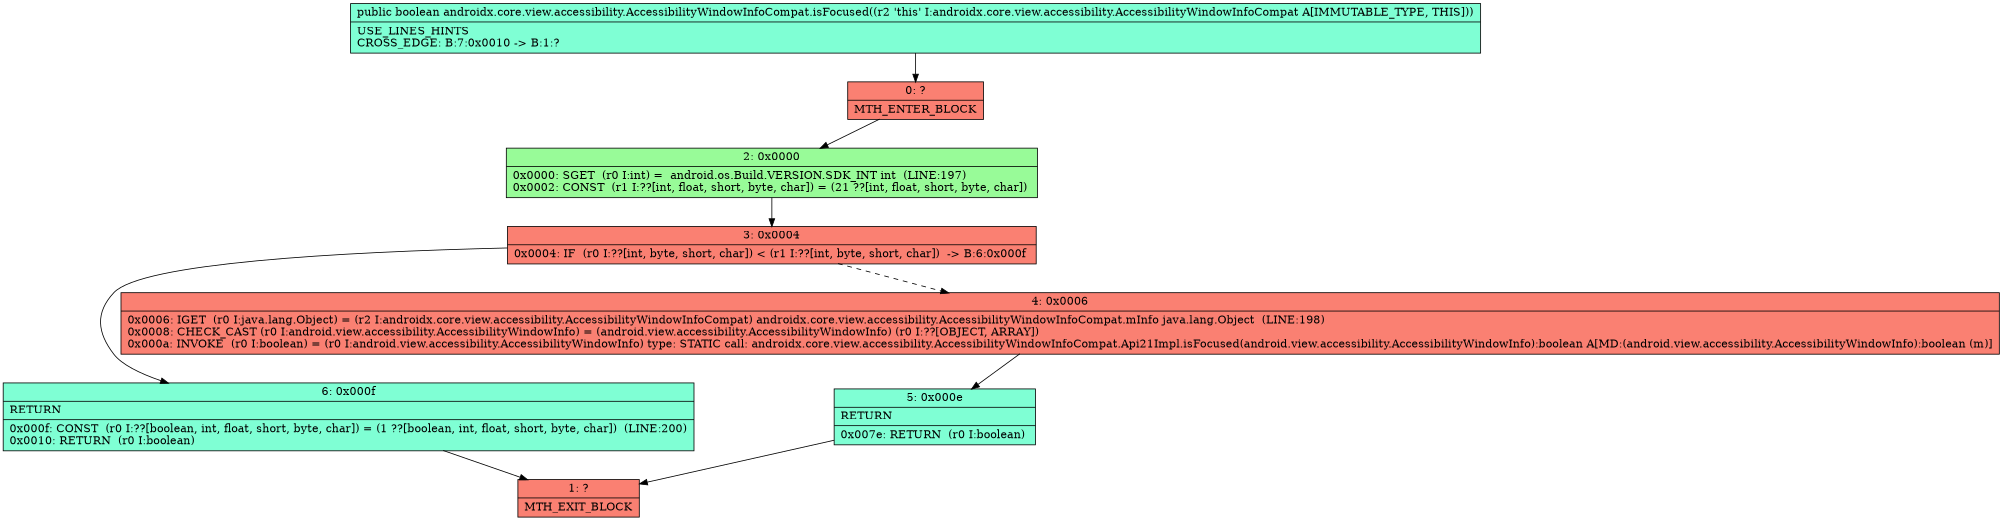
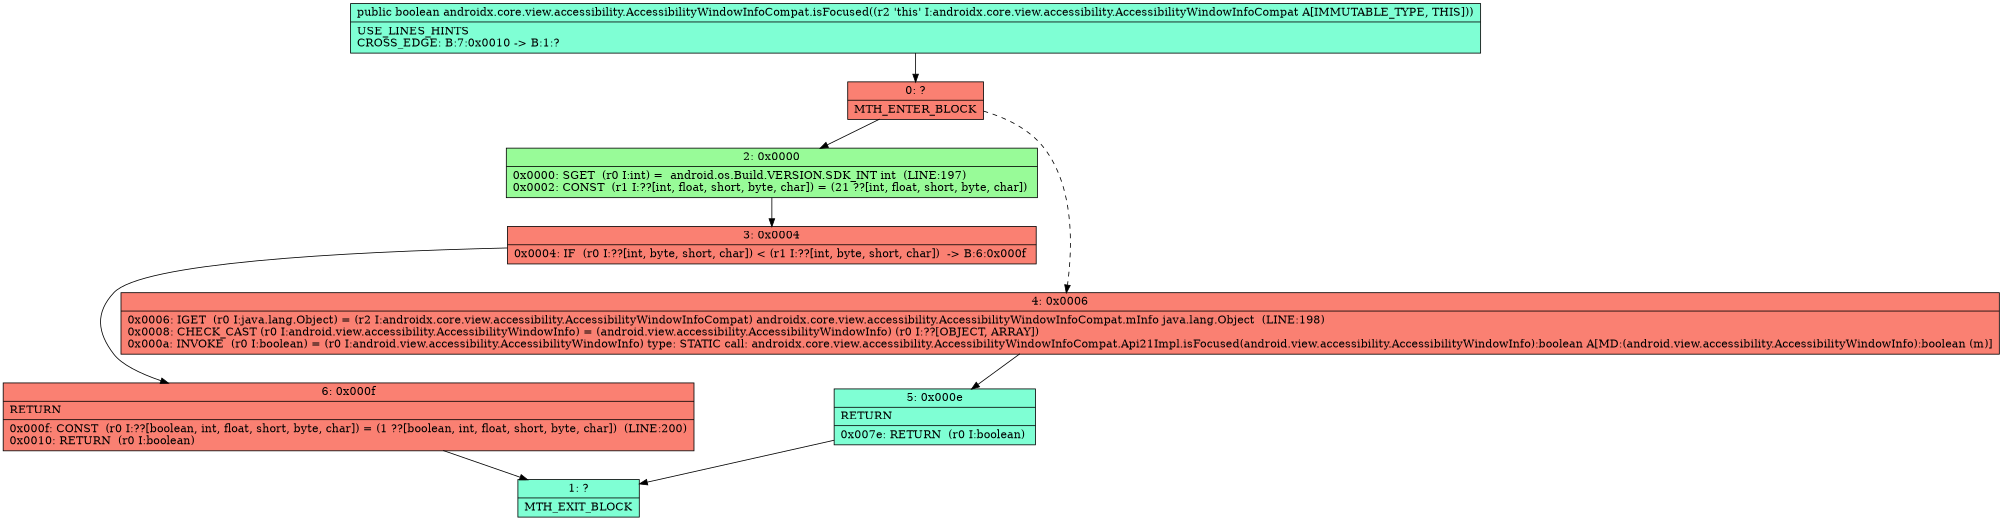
  digraph {
    node [fillcolor=salmon shape=record style=filled]
    n1 [label="{0\:\ ?|MTH_ENTER_BLOCK\l}"]
    n2 [fillcolor=palegreen label="{2\:\ 0x0000|0x0000: SGET  (r0 I:int) =  android.os.Build.VERSION.SDK_INT int  (LINE:197)\l0x0002: CONST  (r1 I:??[int, float, short, byte, char]) = (21 ??[int, float, short, byte, char]) \l}"]
    n3 [label="{3\:\ 0x0004|0x0004: IF  (r0 I:??[int, byte, short, char]) \< (r1 I:??[int, byte, short, char])  \-\> B:6:0x000f \l}"]
    n4 [label="{4\:\ 0x0006|0x0006: IGET  (r0 I:java.lang.Object) = (r2 I:androidx.core.view.accessibility.AccessibilityWindowInfoCompat) androidx.core.view.accessibility.AccessibilityWindowInfoCompat.mInfo java.lang.Object  (LINE:198)\l0x0008: CHECK_CAST (r0 I:android.view.accessibility.AccessibilityWindowInfo) = (android.view.accessibility.AccessibilityWindowInfo) (r0 I:??[OBJECT, ARRAY]) \l0x000a: INVOKE  (r0 I:boolean) = (r0 I:android.view.accessibility.AccessibilityWindowInfo) type: STATIC call: androidx.core.view.accessibility.AccessibilityWindowInfoCompat.Api21Impl.isFocused(android.view.accessibility.AccessibilityWindowInfo):boolean A[MD:(android.view.accessibility.AccessibilityWindowInfo):boolean (m)]\l}"]
-   n5 [fillcolor=aquamarine label="{6\:\ 0x000f|RETURN\l|0x000f: CONST  (r0 I:??[boolean, int, float, short, byte, char]) = (1 ??[boolean, int, float, short, byte, char])  (LINE:200)\l0x0010: RETURN  (r0 I:boolean) \l}"]
+   n5 [label="{6\:\ 0x000f|RETURN\l|0x000f: CONST  (r0 I:??[boolean, int, float, short, byte, char]) = (1 ??[boolean, int, float, short, byte, char])  (LINE:200)\l0x0010: RETURN  (r0 I:boolean) \l}"]
    n6 [fillcolor=aquamarine label="{5\:\ 0x000e|RETURN\l|0x007e: RETURN  (r0 I:boolean) \l}"]
-   n7 [label="{1\:\ ?|MTH_EXIT_BLOCK\l}"]
+   n7 [fillcolor=aquamarine label="{1\:\ ?|MTH_EXIT_BLOCK\l}"]
    n8 [fillcolor=aquamarine label="{public boolean androidx.core.view.accessibility.AccessibilityWindowInfoCompat.isFocused((r2 'this' I:androidx.core.view.accessibility.AccessibilityWindowInfoCompat A[IMMUTABLE_TYPE, THIS]))  | USE_LINES_HINTS\lCROSS_EDGE: B:7:0x0010 \-\> B:1:?\l}"]
    n1 -> n2
    n2 -> n3
-   n3 -> n4 [style=dashed]
+   n1 -> n4 [style=dashed]
    n3 -> n5
    n4 -> n6
    n5 -> n7
    n6 -> n7
    n8 -> n1
  }
